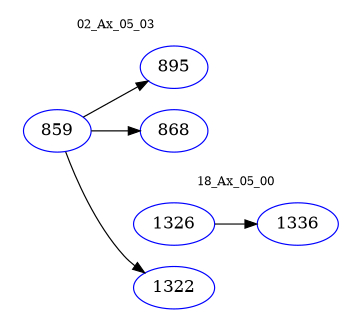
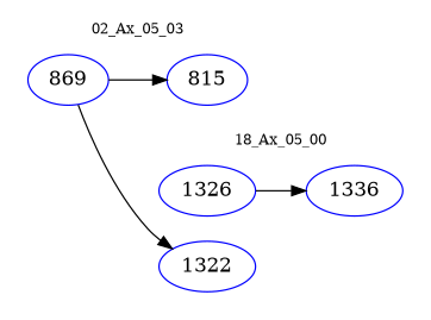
  digraph {
    rankdir=LR
    node [color=blue]
    edge [color=black]
-   n1 [label=859]
-   n2 [label=868]
-   n3 [label=895]
+   n1 [label=869]
+   n3 [label=815]
    n4 [label=1326]
    n5 [label=1322]
    n6 [label=1336]
    subgraph cluster_1 {
      color=white
      fontsize=10
      label="02_Ax_05_03"
      n1
-     n2
      n3
    }
    subgraph cluster_2 {
      color=white
      fontsize=10
      label="18_Ax_05_00"
      n4
      n5
      n6
    }
-   n1 -> n2
    n1 -> n3
    n1 -> n5
    n4 -> n6
  }
